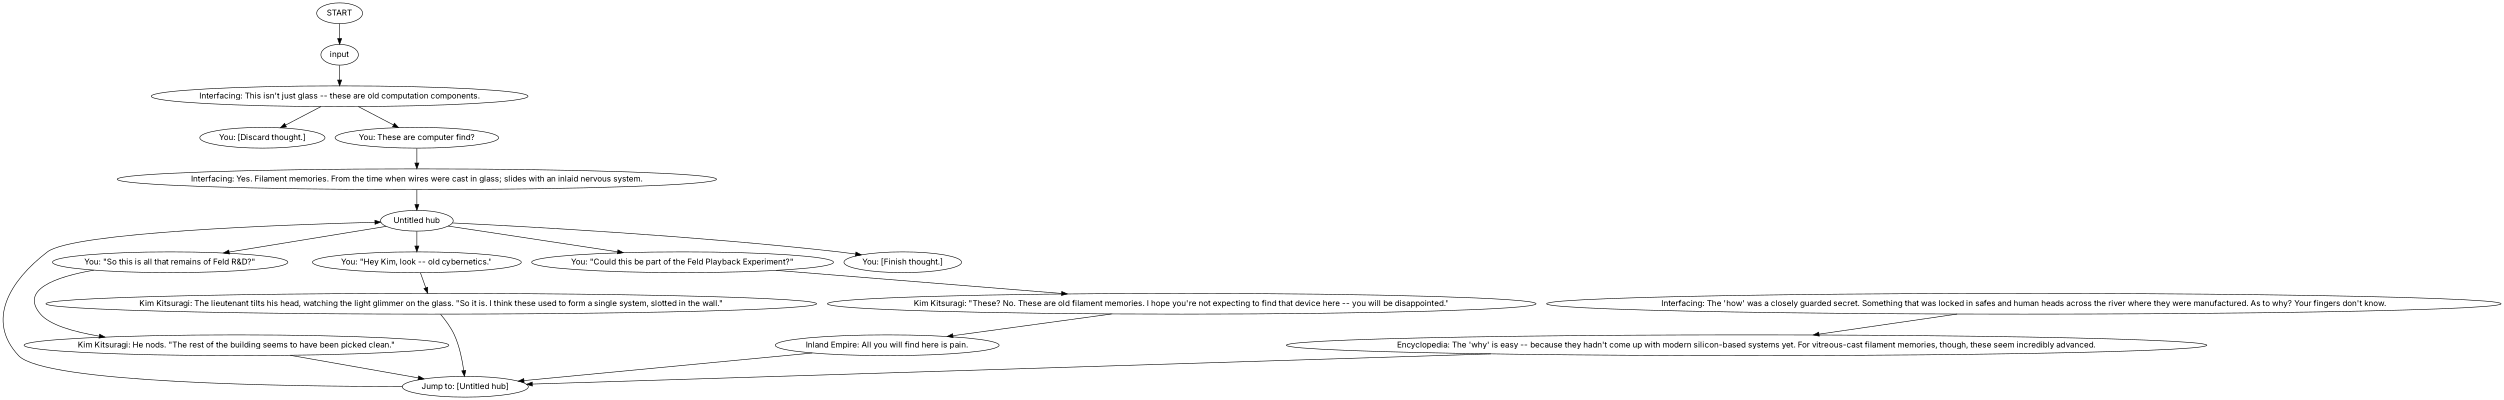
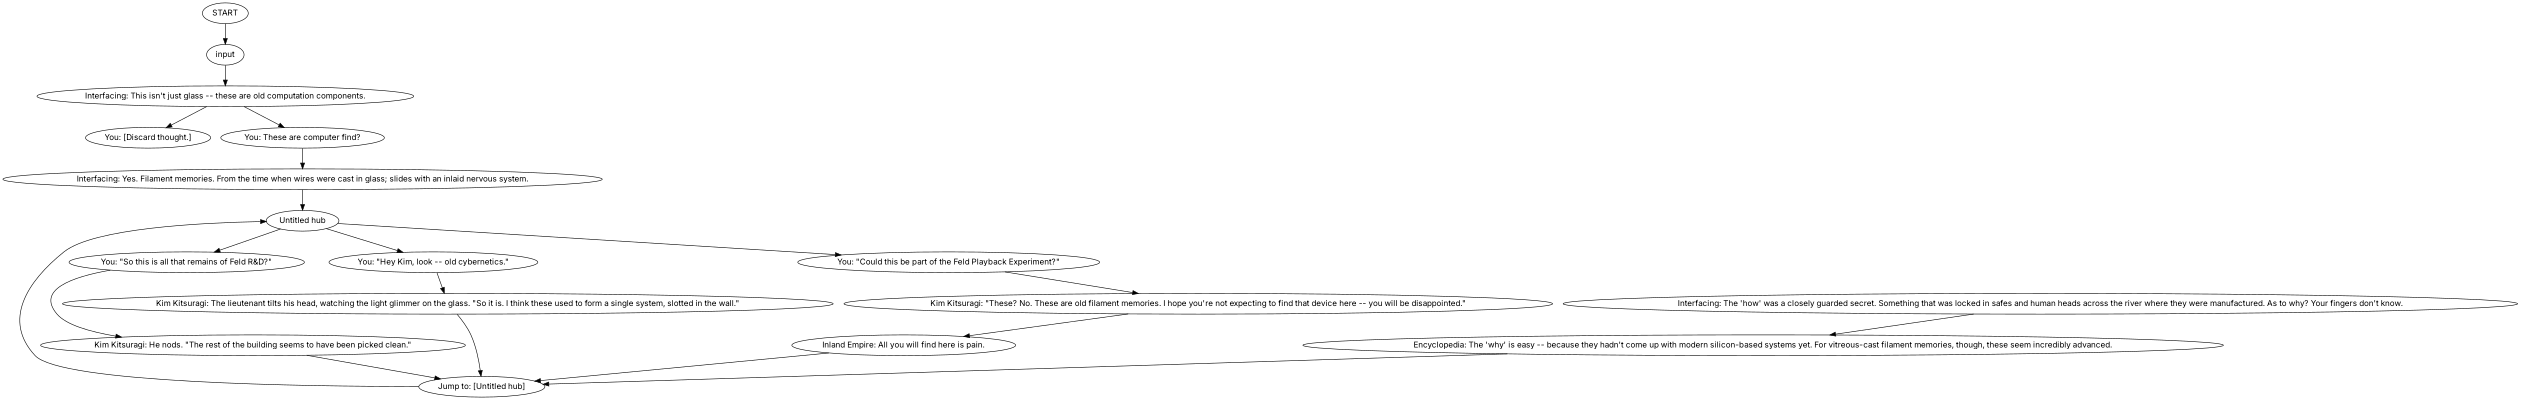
  digraph {
    fontname=Inter
    node [fontname=Inter]
    edge [fontname=Inter]
    n1 [label=START]
    n2 [label=input]
    n3 [label="Interfacing: This isn't just glass -- these are old computation components."]
    n4 [label="You: [Discard thought.]"]
    n5 [label="You: These are computer find?"]
    n6 [label="Interfacing: The 'how' was a closely guarded secret. Something that was locked in safes and human heads across the river where they were manufactured. As to why? Your fingers don't know."]
    n7 [label="Encyclopedia: The 'why' is easy -- because they hadn't come up with modern silicon-based systems yet. For vitreous-cast filament memories, though, these seem incredibly advanced."]
    n8 [label="Jump to: [Untitled hub]"]
    n9 [label="You: \"So this is all that remains of Feld R&D?\""]
    n10 [label="Kim Kitsuragi: He nods. \"The rest of the building seems to have been picked clean.\""]
    n11 [label="Inland Empire: All you will find here is pain."]
    n12 [label="Untitled hub"]
    n13 [label="Interfacing: Yes. Filament memories. From the time when wires were cast in glass; slides with an inlaid nervous system."]
    n14 [label="You: \"Hey Kim, look -- old cybernetics.\""]
    n15 [label="You: \"Could this be part of the Feld Playback Experiment?\""]
-   n16 [label="You: [Finish thought.]"]
    n17 [label="Kim Kitsuragi: The lieutenant tilts his head, watching the light glimmer on the glass. \"So it is. I think these used to form a single system, slotted in the wall.\""]
    n18 [label="Kim Kitsuragi: \"These? No. These are old filament memories. I hope you're not expecting to find that device here -- you will be disappointed.\""]
    n1 -> n2
    n2 -> n3
    n3 -> n4
    n3 -> n5
    n5 -> n13
    n6 -> n7
    n7 -> n8
    n8 -> n12
    n9 -> n10
    n10 -> n8
    n11 -> n8
    n12 -> n9
    n12 -> n14
    n12 -> n15
-   n12 -> n16
    n13 -> n12
    n14 -> n17
    n15 -> n18
    n17 -> n8
    n18 -> n11
  }
